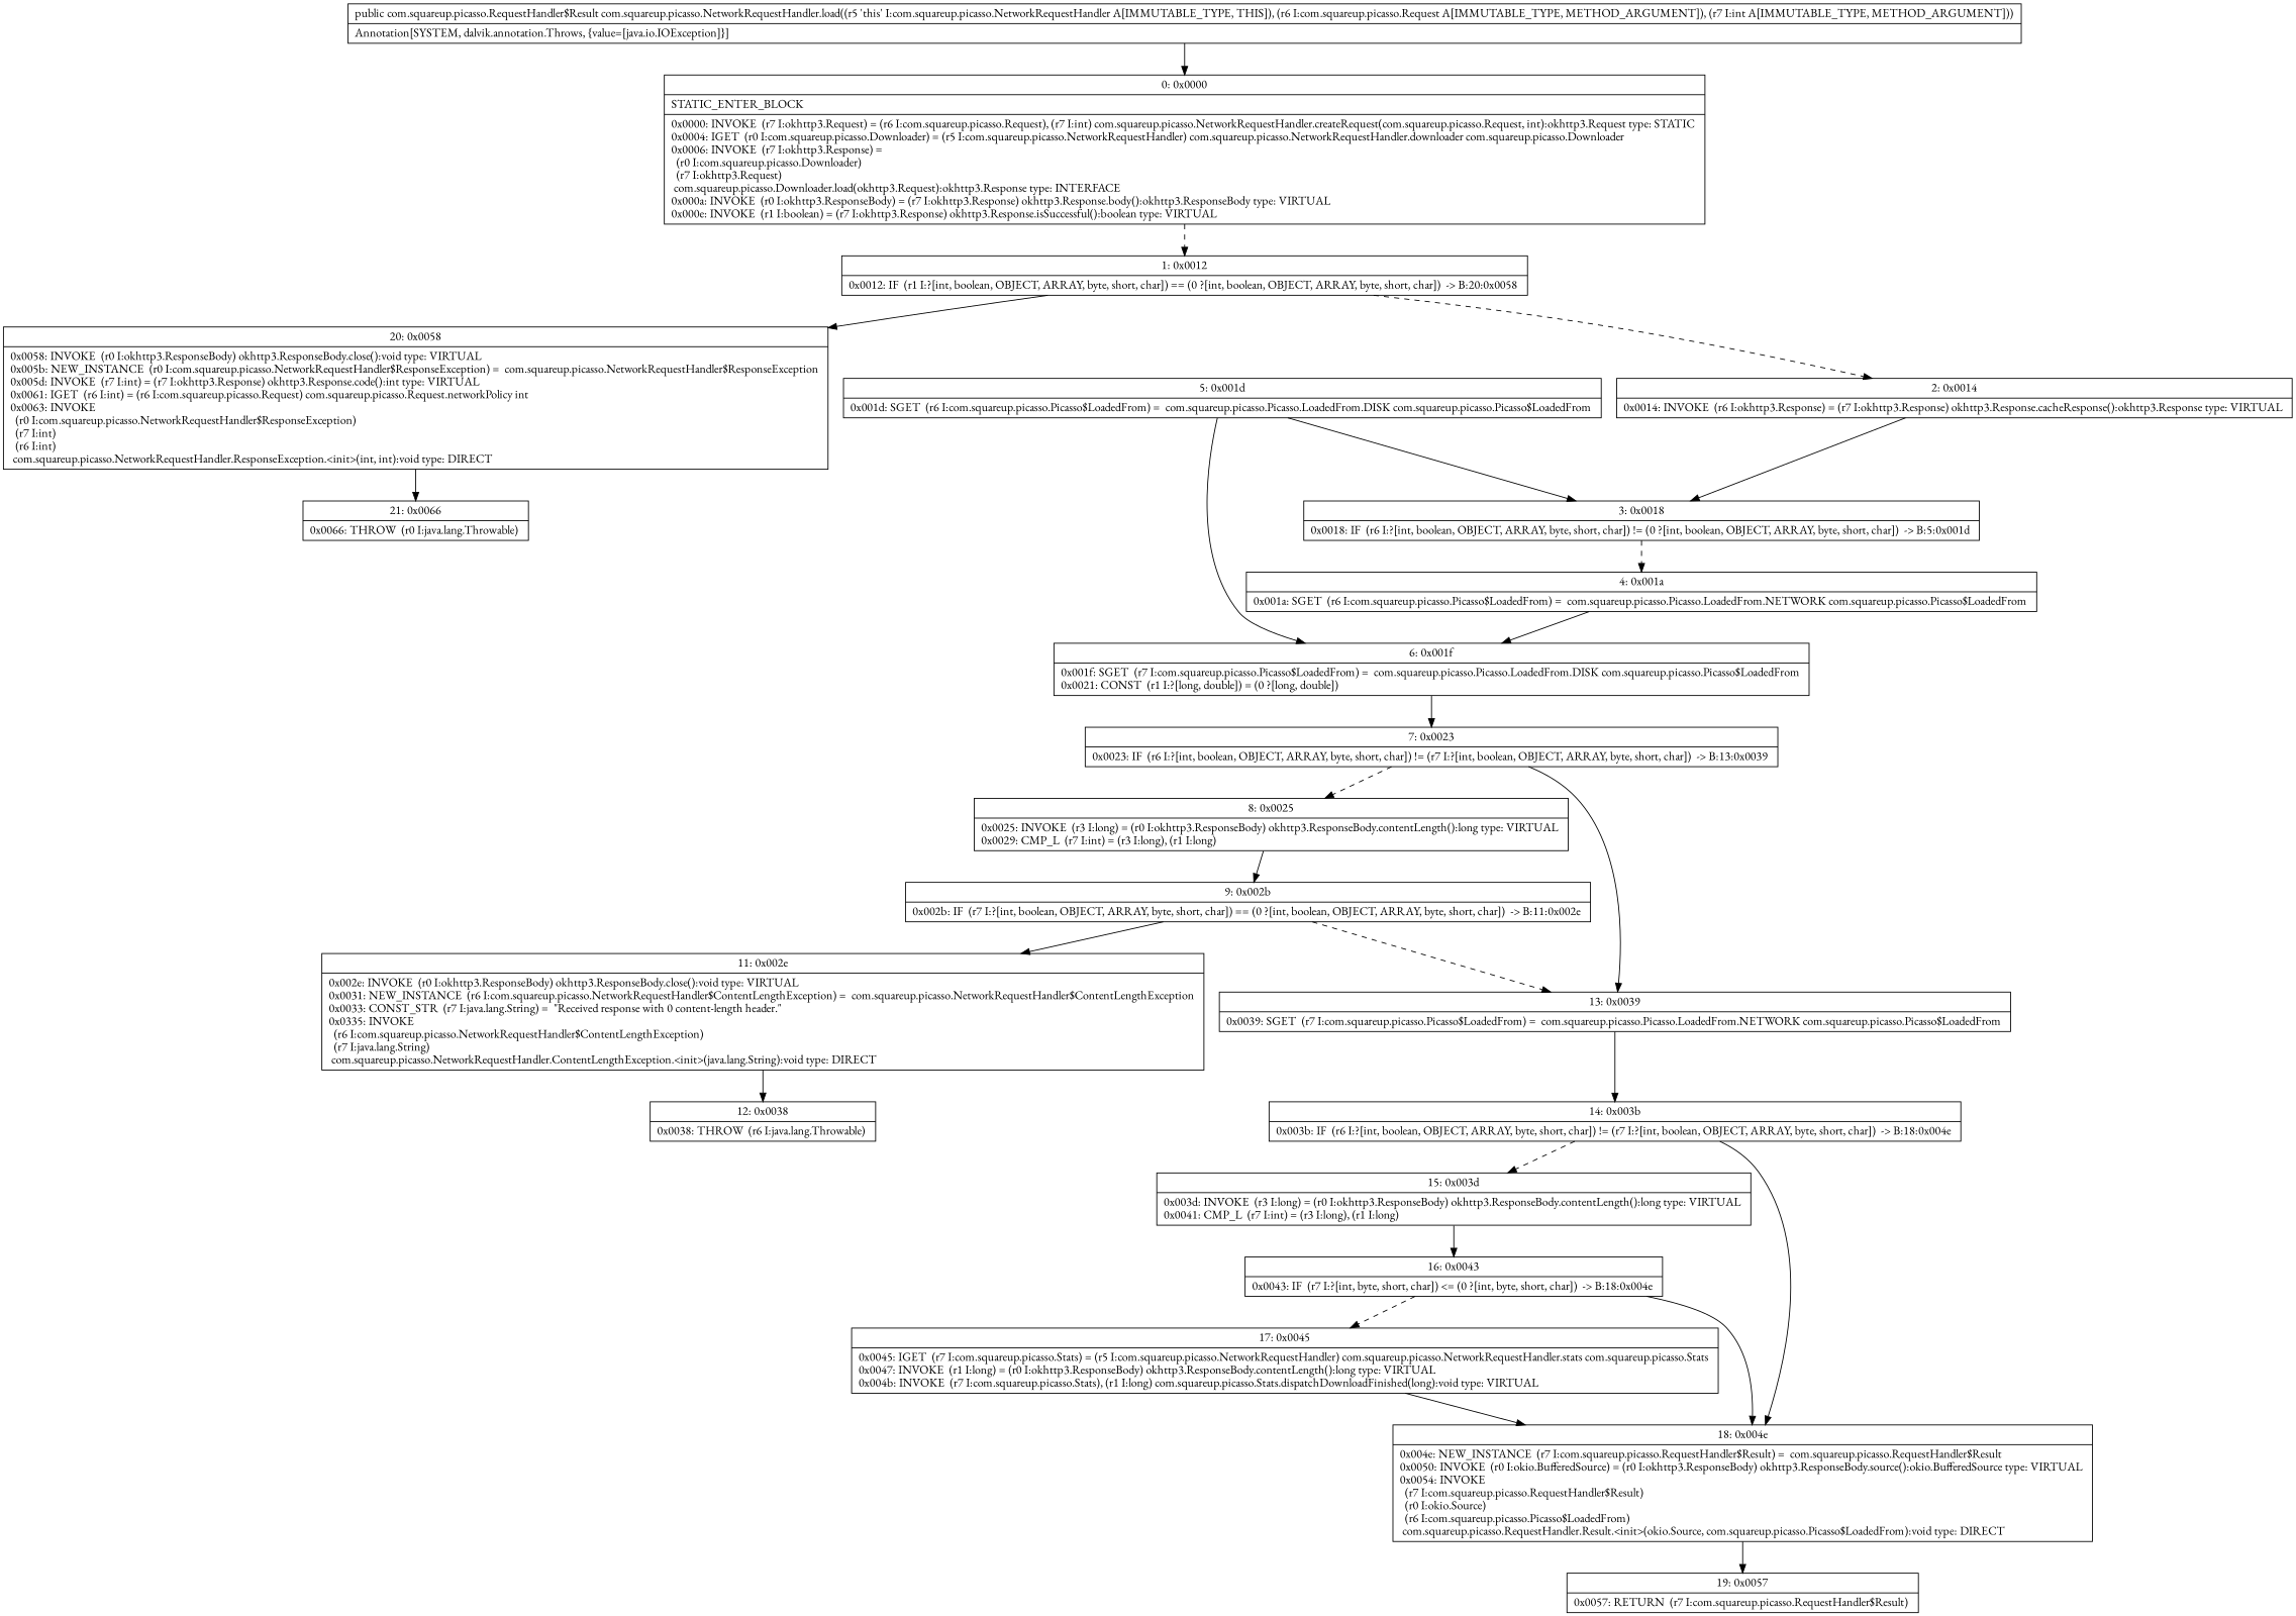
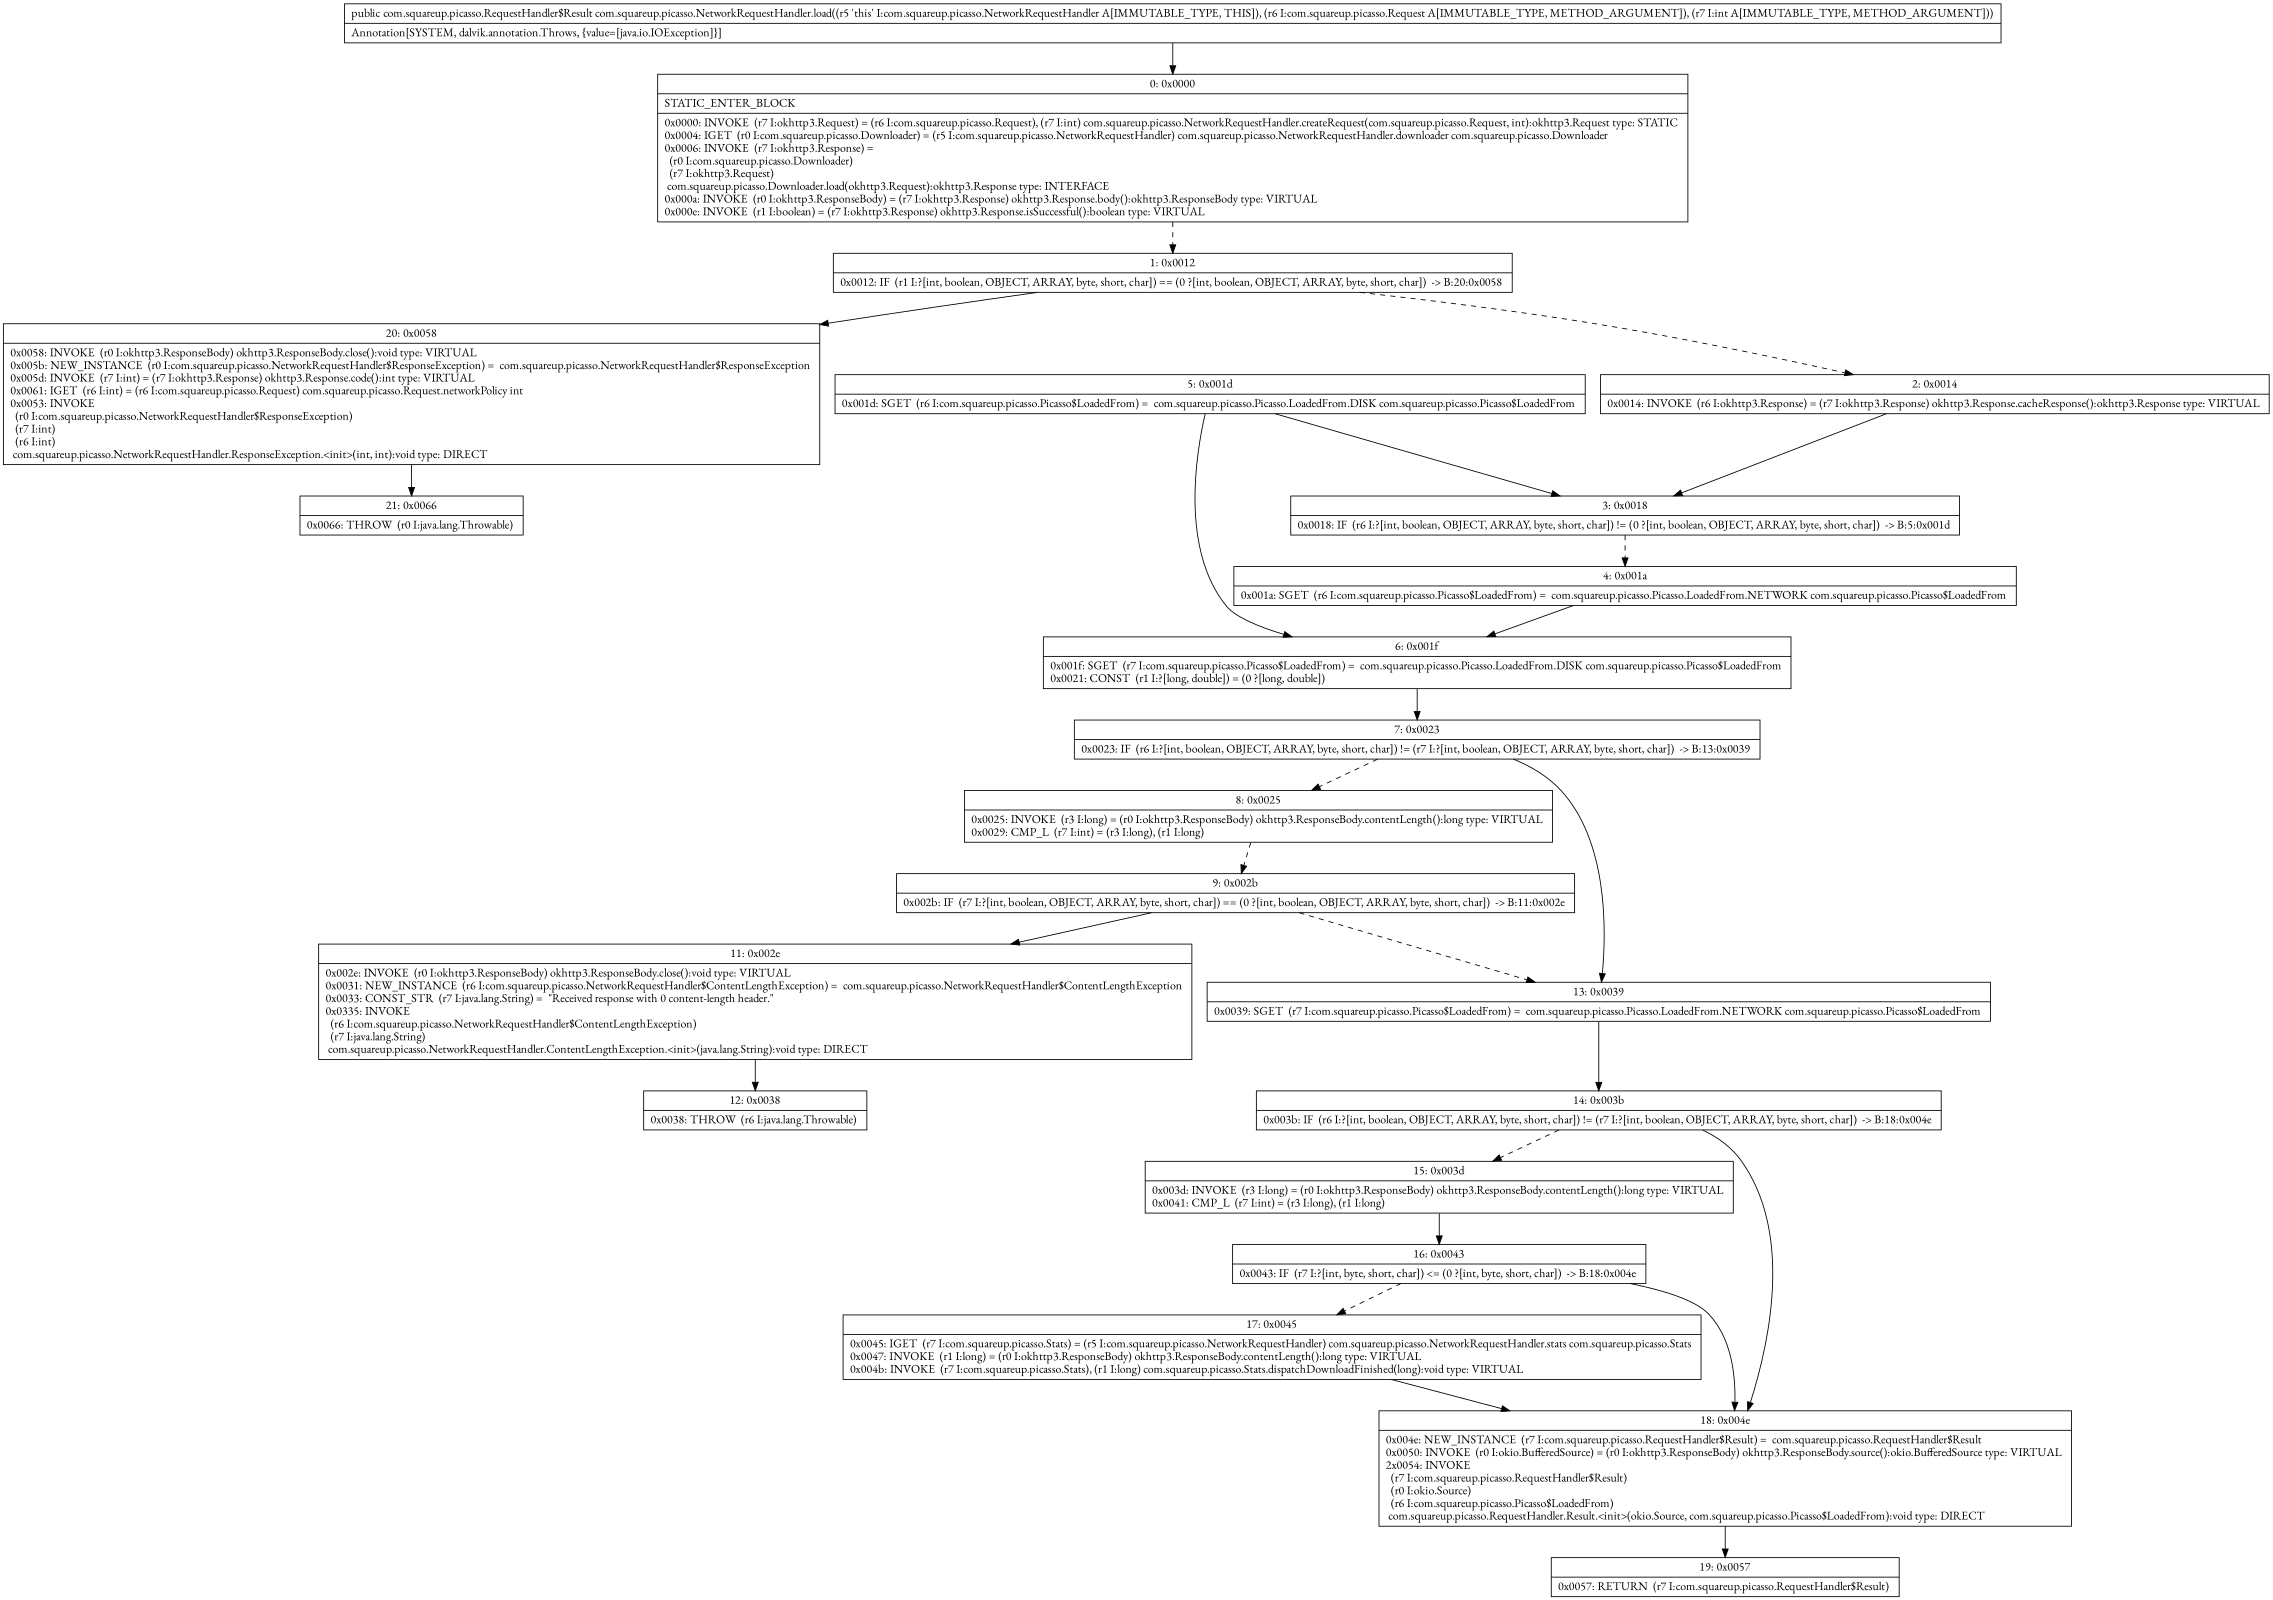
  digraph {
    fontname="EB Garamond"
    node [fontname="EB Garamond" shape=record]
    edge [fontname="EB Garamond"]
    n1 [label="{0\:\ 0x0000|STATIC_ENTER_BLOCK\l|0x0000: INVOKE  (r7 I:okhttp3.Request) = (r6 I:com.squareup.picasso.Request), (r7 I:int) com.squareup.picasso.NetworkRequestHandler.createRequest(com.squareup.picasso.Request, int):okhttp3.Request type: STATIC \l0x0004: IGET  (r0 I:com.squareup.picasso.Downloader) = (r5 I:com.squareup.picasso.NetworkRequestHandler) com.squareup.picasso.NetworkRequestHandler.downloader com.squareup.picasso.Downloader \l0x0006: INVOKE  (r7 I:okhttp3.Response) = \l  (r0 I:com.squareup.picasso.Downloader)\l  (r7 I:okhttp3.Request)\l com.squareup.picasso.Downloader.load(okhttp3.Request):okhttp3.Response type: INTERFACE \l0x000a: INVOKE  (r0 I:okhttp3.ResponseBody) = (r7 I:okhttp3.Response) okhttp3.Response.body():okhttp3.ResponseBody type: VIRTUAL \l0x000e: INVOKE  (r1 I:boolean) = (r7 I:okhttp3.Response) okhttp3.Response.isSuccessful():boolean type: VIRTUAL \l}"]
    n2 [label="{1\:\ 0x0012|0x0012: IF  (r1 I:?[int, boolean, OBJECT, ARRAY, byte, short, char]) == (0 ?[int, boolean, OBJECT, ARRAY, byte, short, char])  \-\> B:20:0x0058 \l}"]
    n3 [label="{2\:\ 0x0014|0x0014: INVOKE  (r6 I:okhttp3.Response) = (r7 I:okhttp3.Response) okhttp3.Response.cacheResponse():okhttp3.Response type: VIRTUAL \l}"]
-   n4 [label="{20\:\ 0x0058|0x0058: INVOKE  (r0 I:okhttp3.ResponseBody) okhttp3.ResponseBody.close():void type: VIRTUAL \l0x005b: NEW_INSTANCE  (r0 I:com.squareup.picasso.NetworkRequestHandler$ResponseException) =  com.squareup.picasso.NetworkRequestHandler$ResponseException \l0x005d: INVOKE  (r7 I:int) = (r7 I:okhttp3.Response) okhttp3.Response.code():int type: VIRTUAL \l0x0061: IGET  (r6 I:int) = (r6 I:com.squareup.picasso.Request) com.squareup.picasso.Request.networkPolicy int \l0x0063: INVOKE  \l  (r0 I:com.squareup.picasso.NetworkRequestHandler$ResponseException)\l  (r7 I:int)\l  (r6 I:int)\l com.squareup.picasso.NetworkRequestHandler.ResponseException.\<init\>(int, int):void type: DIRECT \l}"]
+   n4 [label="{20\:\ 0x0058|0x0058: INVOKE  (r0 I:okhttp3.ResponseBody) okhttp3.ResponseBody.close():void type: VIRTUAL \l0x005b: NEW_INSTANCE  (r0 I:com.squareup.picasso.NetworkRequestHandler$ResponseException) =  com.squareup.picasso.NetworkRequestHandler$ResponseException \l0x005d: INVOKE  (r7 I:int) = (r7 I:okhttp3.Response) okhttp3.Response.code():int type: VIRTUAL \l0x0061: IGET  (r6 I:int) = (r6 I:com.squareup.picasso.Request) com.squareup.picasso.Request.networkPolicy int \l0x0053: INVOKE  \l  (r0 I:com.squareup.picasso.NetworkRequestHandler$ResponseException)\l  (r7 I:int)\l  (r6 I:int)\l com.squareup.picasso.NetworkRequestHandler.ResponseException.\<init\>(int, int):void type: DIRECT \l}"]
    n5 [label="{3\:\ 0x0018|0x0018: IF  (r6 I:?[int, boolean, OBJECT, ARRAY, byte, short, char]) != (0 ?[int, boolean, OBJECT, ARRAY, byte, short, char])  \-\> B:5:0x001d \l}"]
    n6 [label="{21\:\ 0x0066|0x0066: THROW  (r0 I:java.lang.Throwable) \l}"]
    n7 [label="{4\:\ 0x001a|0x001a: SGET  (r6 I:com.squareup.picasso.Picasso$LoadedFrom) =  com.squareup.picasso.Picasso.LoadedFrom.NETWORK com.squareup.picasso.Picasso$LoadedFrom \l}"]
    n8 [label="{6\:\ 0x001f|0x001f: SGET  (r7 I:com.squareup.picasso.Picasso$LoadedFrom) =  com.squareup.picasso.Picasso.LoadedFrom.DISK com.squareup.picasso.Picasso$LoadedFrom \l0x0021: CONST  (r1 I:?[long, double]) = (0 ?[long, double]) \l}"]
    n9 [label="{5\:\ 0x001d|0x001d: SGET  (r6 I:com.squareup.picasso.Picasso$LoadedFrom) =  com.squareup.picasso.Picasso.LoadedFrom.DISK com.squareup.picasso.Picasso$LoadedFrom \l}"]
    n10 [label="{7\:\ 0x0023|0x0023: IF  (r6 I:?[int, boolean, OBJECT, ARRAY, byte, short, char]) != (r7 I:?[int, boolean, OBJECT, ARRAY, byte, short, char])  \-\> B:13:0x0039 \l}"]
    n11 [label="{8\:\ 0x0025|0x0025: INVOKE  (r3 I:long) = (r0 I:okhttp3.ResponseBody) okhttp3.ResponseBody.contentLength():long type: VIRTUAL \l0x0029: CMP_L  (r7 I:int) = (r3 I:long), (r1 I:long) \l}"]
    n12 [label="{13\:\ 0x0039|0x0039: SGET  (r7 I:com.squareup.picasso.Picasso$LoadedFrom) =  com.squareup.picasso.Picasso.LoadedFrom.NETWORK com.squareup.picasso.Picasso$LoadedFrom \l}"]
    n13 [label="{9\:\ 0x002b|0x002b: IF  (r7 I:?[int, boolean, OBJECT, ARRAY, byte, short, char]) == (0 ?[int, boolean, OBJECT, ARRAY, byte, short, char])  \-\> B:11:0x002e \l}"]
    n14 [label="{14\:\ 0x003b|0x003b: IF  (r6 I:?[int, boolean, OBJECT, ARRAY, byte, short, char]) != (r7 I:?[int, boolean, OBJECT, ARRAY, byte, short, char])  \-\> B:18:0x004e \l}"]
    n15 [label="{11\:\ 0x002e|0x002e: INVOKE  (r0 I:okhttp3.ResponseBody) okhttp3.ResponseBody.close():void type: VIRTUAL \l0x0031: NEW_INSTANCE  (r6 I:com.squareup.picasso.NetworkRequestHandler$ContentLengthException) =  com.squareup.picasso.NetworkRequestHandler$ContentLengthException \l0x0033: CONST_STR  (r7 I:java.lang.String) =  \"Received response with 0 content\-length header.\" \l0x0335: INVOKE  \l  (r6 I:com.squareup.picasso.NetworkRequestHandler$ContentLengthException)\l  (r7 I:java.lang.String)\l com.squareup.picasso.NetworkRequestHandler.ContentLengthException.\<init\>(java.lang.String):void type: DIRECT \l}"]
    n16 [label="{12\:\ 0x0038|0x0038: THROW  (r6 I:java.lang.Throwable) \l}"]
    n17 [label="{15\:\ 0x003d|0x003d: INVOKE  (r3 I:long) = (r0 I:okhttp3.ResponseBody) okhttp3.ResponseBody.contentLength():long type: VIRTUAL \l0x0041: CMP_L  (r7 I:int) = (r3 I:long), (r1 I:long) \l}"]
-   n18 [label="{18\:\ 0x004e|0x004e: NEW_INSTANCE  (r7 I:com.squareup.picasso.RequestHandler$Result) =  com.squareup.picasso.RequestHandler$Result \l0x0050: INVOKE  (r0 I:okio.BufferedSource) = (r0 I:okhttp3.ResponseBody) okhttp3.ResponseBody.source():okio.BufferedSource type: VIRTUAL \l0x0054: INVOKE  \l  (r7 I:com.squareup.picasso.RequestHandler$Result)\l  (r0 I:okio.Source)\l  (r6 I:com.squareup.picasso.Picasso$LoadedFrom)\l com.squareup.picasso.RequestHandler.Result.\<init\>(okio.Source, com.squareup.picasso.Picasso$LoadedFrom):void type: DIRECT \l}"]
+   n18 [label="{18\:\ 0x004e|0x004e: NEW_INSTANCE  (r7 I:com.squareup.picasso.RequestHandler$Result) =  com.squareup.picasso.RequestHandler$Result \l0x0050: INVOKE  (r0 I:okio.BufferedSource) = (r0 I:okhttp3.ResponseBody) okhttp3.ResponseBody.source():okio.BufferedSource type: VIRTUAL \l2x0054: INVOKE  \l  (r7 I:com.squareup.picasso.RequestHandler$Result)\l  (r0 I:okio.Source)\l  (r6 I:com.squareup.picasso.Picasso$LoadedFrom)\l com.squareup.picasso.RequestHandler.Result.\<init\>(okio.Source, com.squareup.picasso.Picasso$LoadedFrom):void type: DIRECT \l}"]
    n19 [label="{16\:\ 0x0043|0x0043: IF  (r7 I:?[int, byte, short, char]) \<= (0 ?[int, byte, short, char])  \-\> B:18:0x004e \l}"]
    n20 [label="{19\:\ 0x0057|0x0057: RETURN  (r7 I:com.squareup.picasso.RequestHandler$Result) \l}"]
    n21 [label="{17\:\ 0x0045|0x0045: IGET  (r7 I:com.squareup.picasso.Stats) = (r5 I:com.squareup.picasso.NetworkRequestHandler) com.squareup.picasso.NetworkRequestHandler.stats com.squareup.picasso.Stats \l0x0047: INVOKE  (r1 I:long) = (r0 I:okhttp3.ResponseBody) okhttp3.ResponseBody.contentLength():long type: VIRTUAL \l0x004b: INVOKE  (r7 I:com.squareup.picasso.Stats), (r1 I:long) com.squareup.picasso.Stats.dispatchDownloadFinished(long):void type: VIRTUAL \l}"]
    n22 [label="{public com.squareup.picasso.RequestHandler$Result com.squareup.picasso.NetworkRequestHandler.load((r5 'this' I:com.squareup.picasso.NetworkRequestHandler A[IMMUTABLE_TYPE, THIS]), (r6 I:com.squareup.picasso.Request A[IMMUTABLE_TYPE, METHOD_ARGUMENT]), (r7 I:int A[IMMUTABLE_TYPE, METHOD_ARGUMENT]))  | Annotation[SYSTEM, dalvik.annotation.Throws, \{value=[java.io.IOException]\}]\l}"]
    n1 -> n2 [style=dashed]
    n2 -> n3 [style=dashed]
    n2 -> n4
    n3 -> n5
    n4 -> n6
    n5 -> n7 [style=dashed]
    n7 -> n8
    n8 -> n10
    n9 -> n5
    n9 -> n8
    n10 -> n11 [style=dashed]
    n10 -> n12
-   n11 -> n13
+   n11 -> n13 [style=dashed]
    n12 -> n14
    n13 -> n12 [style=dashed]
    n13 -> n15
    n14 -> n17 [style=dashed]
    n14 -> n18
    n15 -> n16
    n17 -> n19
    n18 -> n20
    n19 -> n18
    n19 -> n21 [style=dashed]
    n21 -> n18
    n22 -> n1
  }
